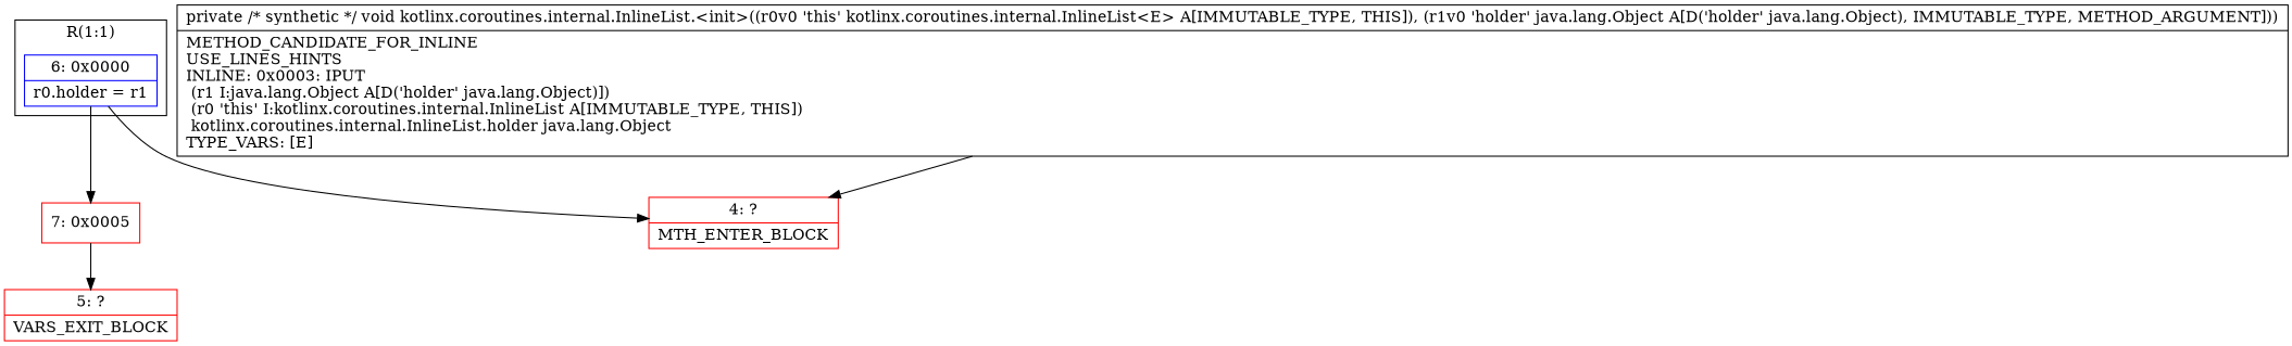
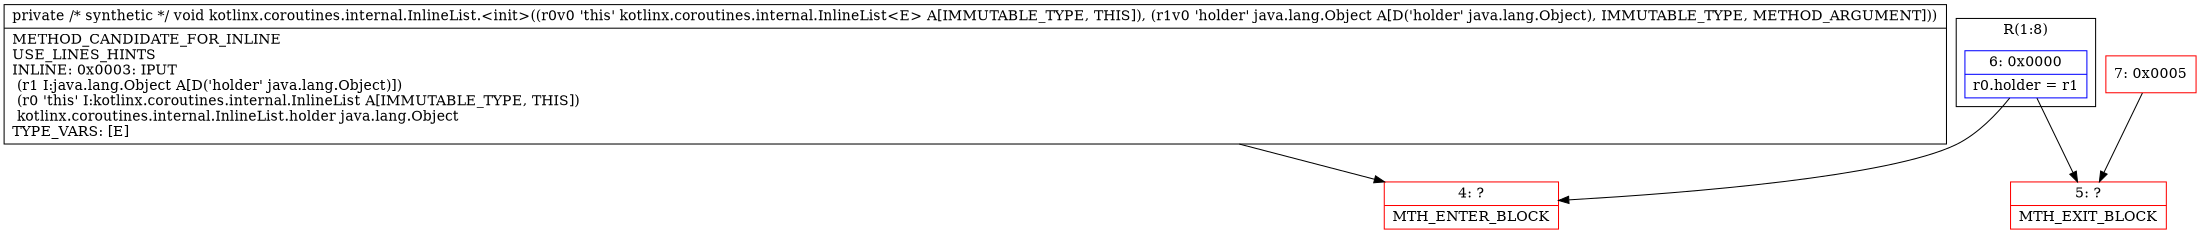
  digraph {
    node [color=red shape=record]
    n1 [color=blue label="{6\:\ 0x0000|r0.holder = r1\l}"]
    n2 [label="{7\:\ 0x0005}"]
    n3 [label="{4\:\ ?|MTH_ENTER_BLOCK\l}"]
-   n4 [label="{5\:\ ?|VARS_EXIT_BLOCK\l}"]
+   n4 [label="{5\:\ ?|MTH_EXIT_BLOCK\l}"]
    n5 [label="{private \/* synthetic *\/ void kotlinx.coroutines.internal.InlineList.\<init\>((r0v0 'this' kotlinx.coroutines.internal.InlineList\<E\> A[IMMUTABLE_TYPE, THIS]), (r1v0 'holder' java.lang.Object A[D('holder' java.lang.Object), IMMUTABLE_TYPE, METHOD_ARGUMENT]))  | METHOD_CANDIDATE_FOR_INLINE\lUSE_LINES_HINTS\lINLINE: 0x0003: IPUT  \l  (r1 I:java.lang.Object A[D('holder' java.lang.Object)])\l  (r0 'this' I:kotlinx.coroutines.internal.InlineList A[IMMUTABLE_TYPE, THIS])\l kotlinx.coroutines.internal.InlineList.holder java.lang.Object\lTYPE_VARS: [E]\l}" color=""]
    subgraph cluster_1 {
-     label="R(1:1)"
+     label="R(1:8)"
      n1
    }
-   n1 -> n2
+   n1 -> n4
    n1 -> n3
    n2 -> n4
    n5 -> n3
  }
